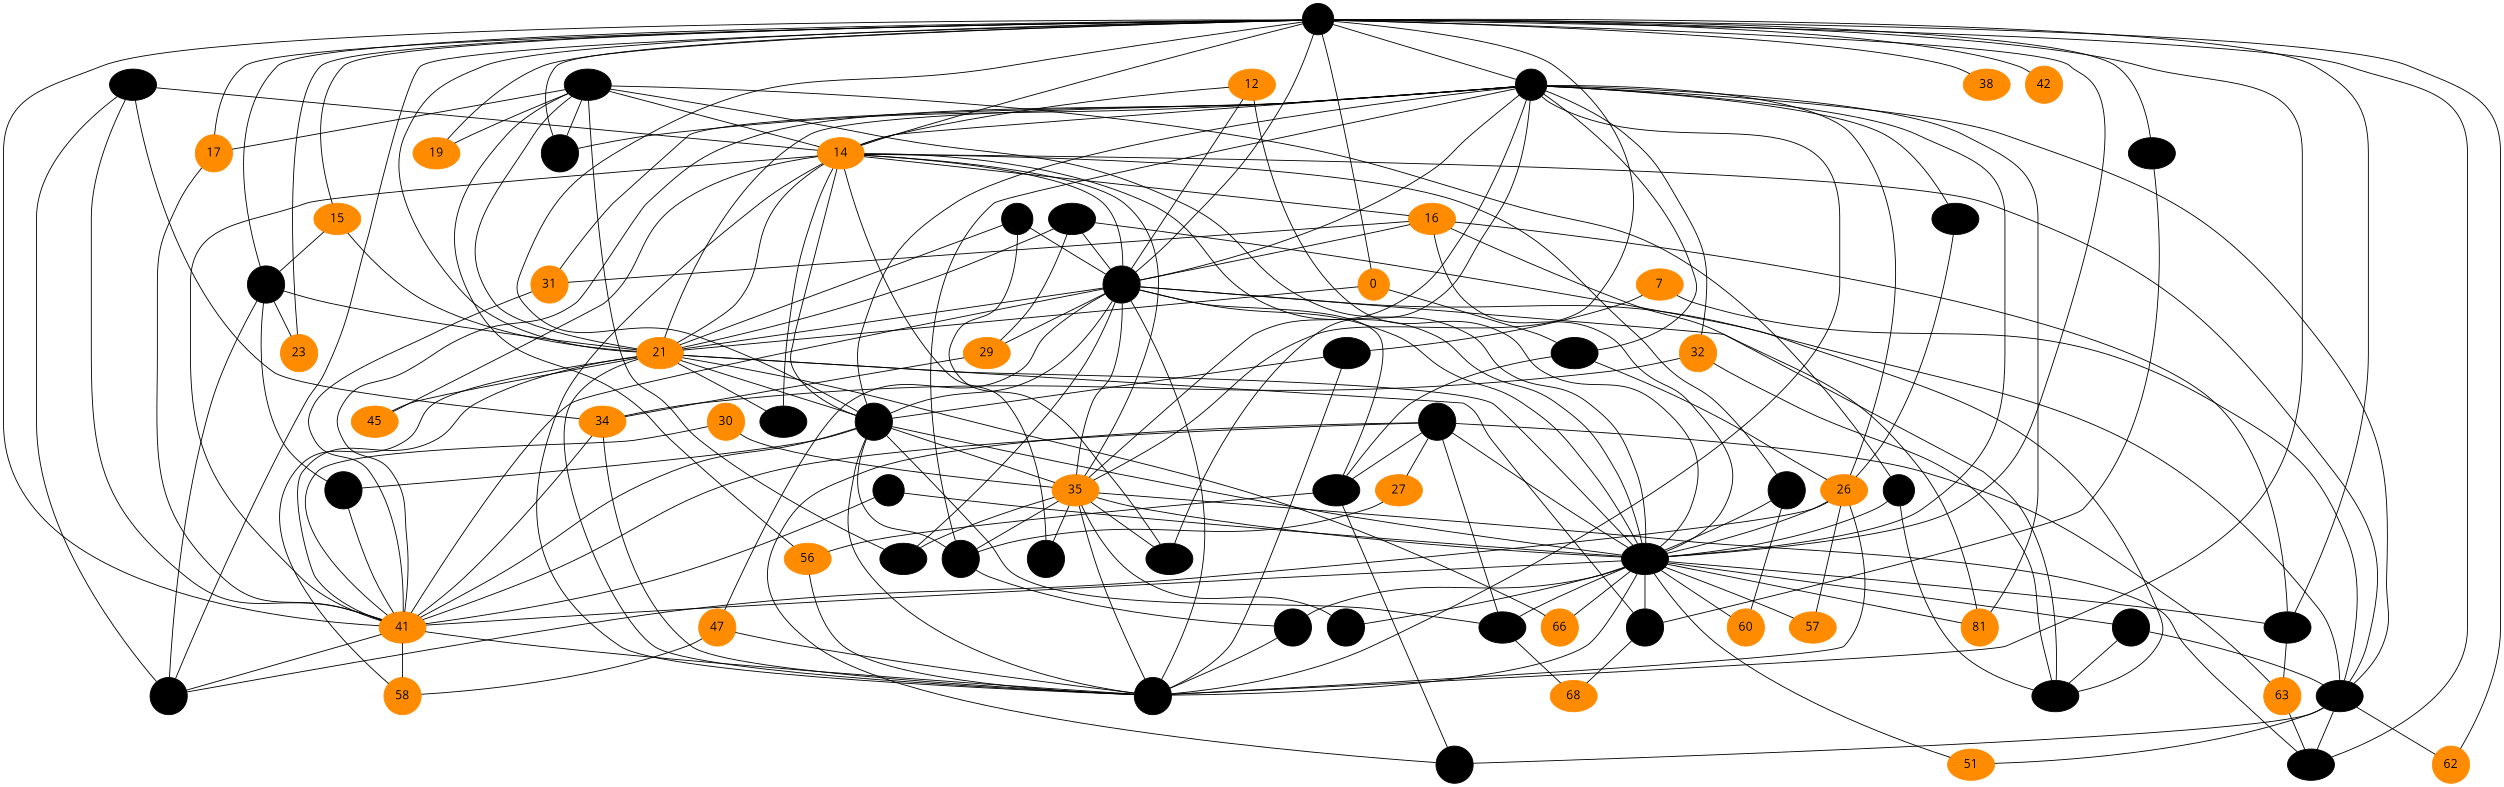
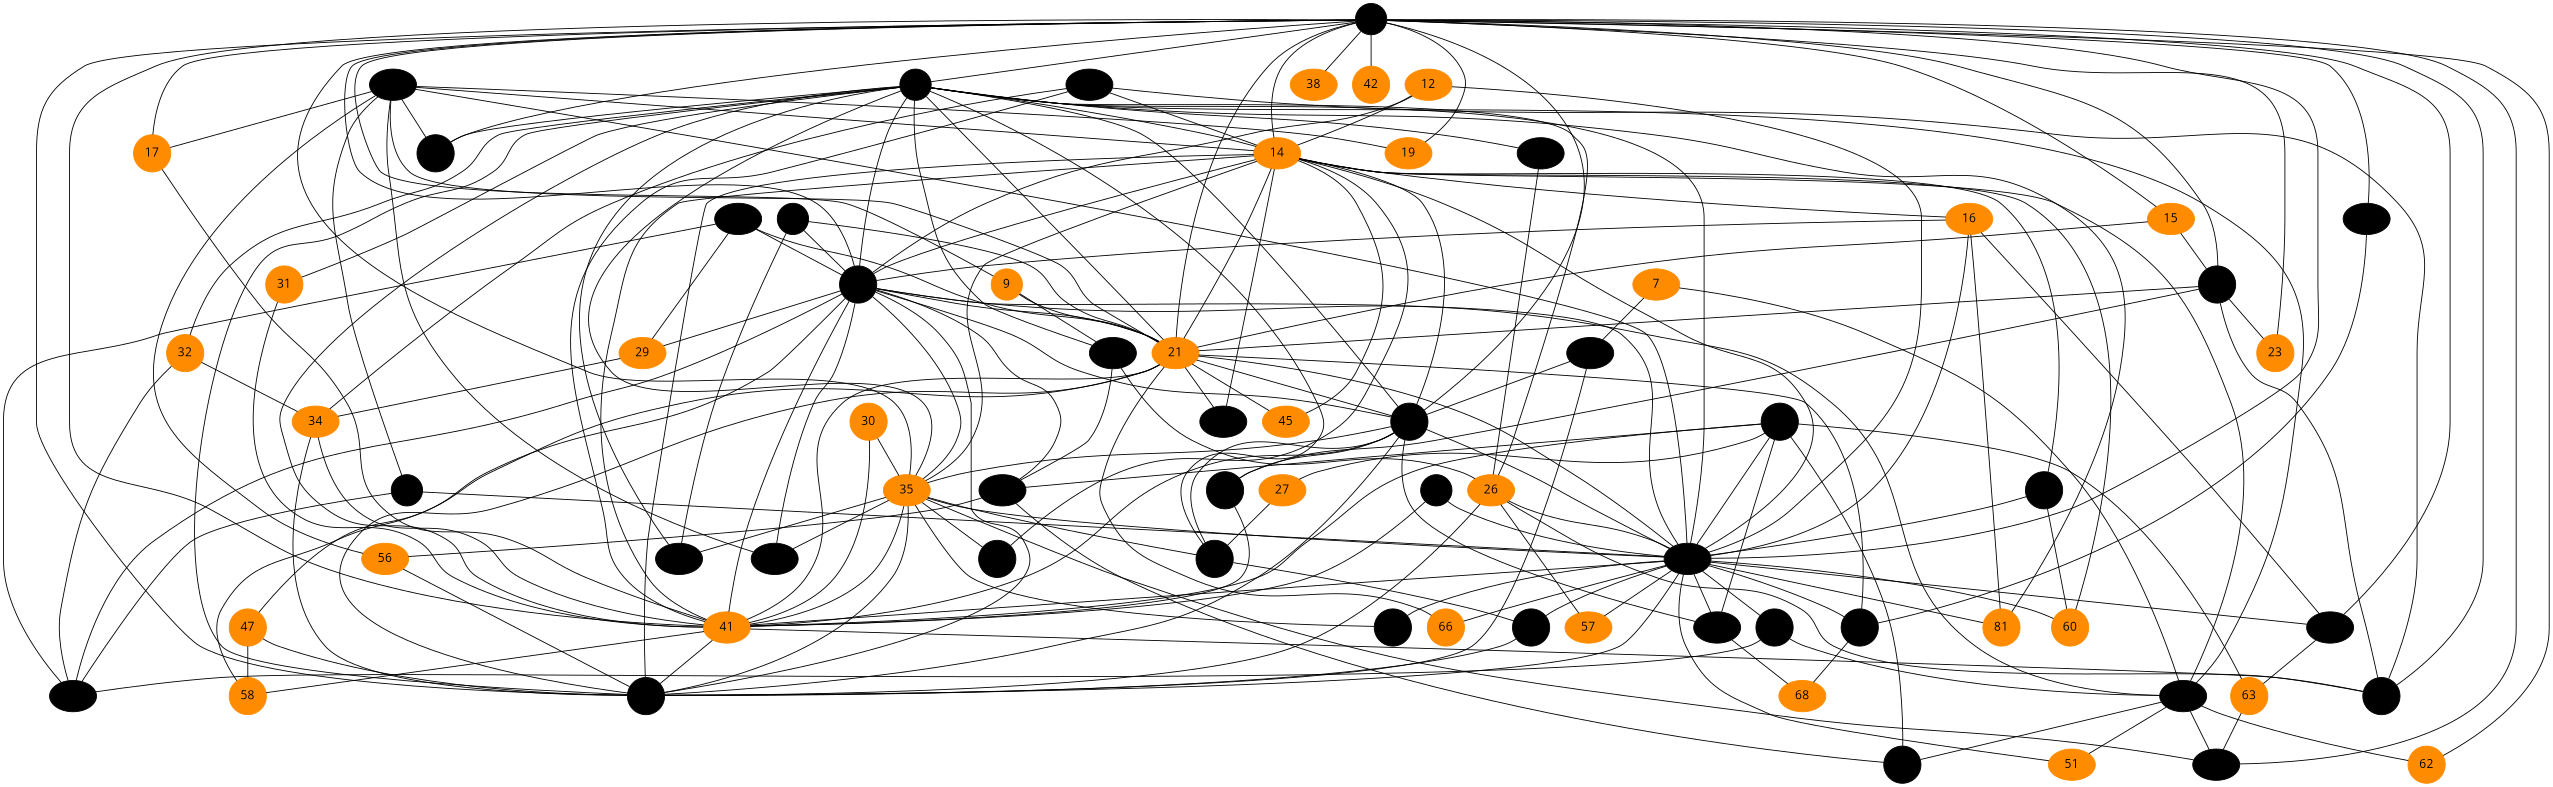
  graph {
    fontname="Open Sans"
    node [color=black fontname="Open Sans" shape=ellipse style=filled]
    edge [fontname="Open Sans" weight=1.0]
    1 [shape=circle]
    3 [shape=circle]
-   9 [color=darkorange shape=circle label=0]
+   9 [color=darkorange shape=circle]
    14 [color=darkorange]
    15 [color=darkorange]
    17 [color=darkorange shape=circle]
    18 [shape=circle]
    19 [color=darkorange]
    20 [shape=circle]
    21 [color=darkorange]
    23 [color=darkorange shape=circle]
    28 [shape=circle]
    33
    35 [color=darkorange]
    36
    38 [color=darkorange]
    41 [color=darkorange]
    42 [color=darkorange shape=circle]
    52 [shape=circle]
    53
    62 [color=darkorange shape=circle]
    65
    69 [shape=circle]
    70 [shape=circle]
    67
    22
    24
    26 [color=darkorange]
    31 [color=darkorange shape=circle]
    32 [color=darkorange shape=circle]
    44
    59 [shape=circle]
    n33 [color=darkorange label=81 shape=circle]
    16 [color=darkorange]
    25 [shape=circle]
    45 [color=darkorange]
    54 [shape=circle]
    55
    60 [color=darkorange shape=circle]
    39 [shape=circle]
    29 [color=darkorange]
    40
    49
    43
    47 [color=darkorange shape=circle]
    48 [shape=circle]
    58 [color=darkorange shape=circle]
    66 [color=darkorange shape=circle]
    50
    61 [shape=circle]
    57 [color=darkorange]
    37 [shape=circle]
    51 [color=darkorange]
    64 [shape=circle]
    63 [color=darkorange shape=circle]
    2 [shape=circle]
    34 [color=darkorange]
    46 [shape=circle]
    4
    5
    8 [shape=circle]
    56 [color=darkorange]
    6 [shape=circle]
    7 [color=darkorange]
    10
    11 [shape=circle]
    27 [color=darkorange]
    68 [color=darkorange]
    12 [color=darkorange]
    13
    30 [color=darkorange shape=circle]
    1 -- 3
    1 -- 9
    1 -- 14
    1 -- 15
    1 -- 17
    1 -- 18
    1 -- 19
    1 -- 20
    1 -- 21
    1 -- 23
    1 -- 28
    1 -- 33
    1 -- 35
    1 -- 36
    1 -- 38
    1 -- 41
    1 -- 42
    1 -- 52
    1 -- 53
    1 -- 62
    1 -- 65
    1 -- 69
    1 -- 70
    3 -- 14
    3 -- 20
    3 -- 21
    3 -- 28
    3 -- 35
    3 -- 36
    3 -- 41
    3 -- 52
    3 -- 70 [weight=2.0]
    3 -- 67
    3 -- 22
    3 -- 24
    3 -- 26
    3 -- 31
    3 -- 32
    3 -- 44
    3 -- 59
    3 -- n33
    9 -- 21
    9 -- 24
    14 -- 20
    14 -- 21
    14 -- 28
    14 -- 35
    14 -- 36
    14 -- 41 [weight=2.0]
    14 -- 70 [weight=2.0]
    14 -- 44
    14 -- 16
    14 -- 25
    14 -- 45
    14 -- 54
    14 -- 55
+   14 -- 60
    15 -- 18
    15 -- 21
    17 -- 41
    18 -- 21
    18 -- 23
    18 -- 69
    18 -- 39
    20 -- 21
    20 -- 28 [weight=2.0]
    20 -- 35 [weight=2.0]
    20 -- 36
    20 -- 41 [weight=2.0]
    20 -- 70
    20 -- 44
    20 -- 29
    20 -- 40
    20 -- 49
    20 -- 43
    20 -- 47
    21 -- 28
    21 -- 36
    21 -- 41
    21 -- 70
    21 -- 45
    21 -- 55
    21 -- 48
    21 -- 58
    21 -- 66
    28 -- 35
    28 -- 36
    28 -- 41 [weight=2.0]
    28 -- 70
    28 -- 59
    28 -- 39
    28 -- 50
    33 -- 48
    35 -- 36
+   35 -- 41
    35 -- 65
    35 -- 70
    35 -- 67
    35 -- 59
    35 -- 54
    35 -- 49
    35 -- 61
    36 -- 41
    36 -- 53
    36 -- 70 [weight=2.0]
    36 -- n33
    36 -- 60
    36 -- 48 [weight=2.0]
    36 -- 66
    36 -- 50
    36 -- 61 [weight=2.0]
    36 -- 57
    36 -- 37
    36 -- 51
    36 -- 64
    41 -- 69
    41 -- 70
    41 -- 58
    53 -- 63
    22 -- 26
    24 -- 26
    24 -- 43
    26 -- 36
    26 -- 69
    26 -- 70
    26 -- 57
    31 -- 41
    32 -- 40
    32 -- 34
    44 -- 62
    44 -- 65
    44 -- 51
    44 -- 46
    59 -- 64
    16 -- 20
    16 -- 36
    16 -- 53
-   16 -- 31
    16 -- n33
    25 -- 36
    25 -- 60
    39 -- 41
    29 -- 34
    43 -- 46
    43 -- 56
    47 -- 70
    47 -- 58
    48 -- 68
    50 -- 68
    37 -- 44
    37 -- 40
    64 -- 70
    63 -- 65
    2 -- 20
    2 -- 21
    2 -- 67
    34 -- 41
    34 -- 70
    4 -- 20
    4 -- 21
    4 -- 29
    4 -- 40
    5 -- 14
    5 -- 17
    5 -- 19
    5 -- 21
    5 -- 36
    5 -- 52
    5 -- 49
    5 -- 8
    5 -- 56
    8 -- 36
    8 -- 40
    56 -- 70
    6 -- 36
    6 -- 41
    7 -- 44
    7 -- 10
    10 -- 28 [weight=2.0]
    10 -- 70
    11 -- 36
    11 -- 41
    11 -- 43
    11 -- 50
    11 -- 63
    11 -- 46
    11 -- 27
    27 -- 59
    12 -- 14
    12 -- 20
    12 -- 36
    13 -- 14
    13 -- 41
    13 -- 69
    13 -- 34
    30 -- 35
    30 -- 41
  }
